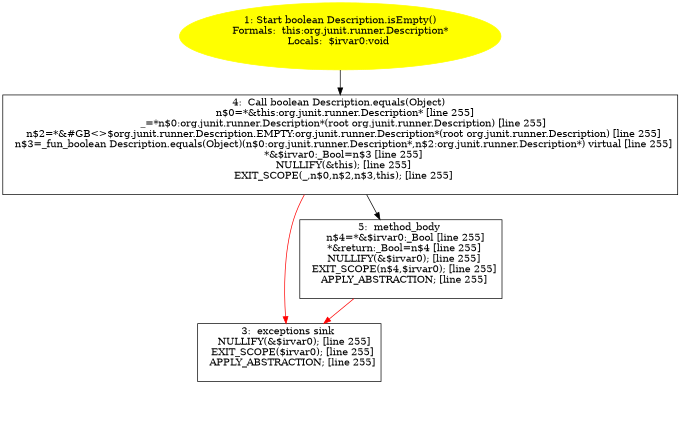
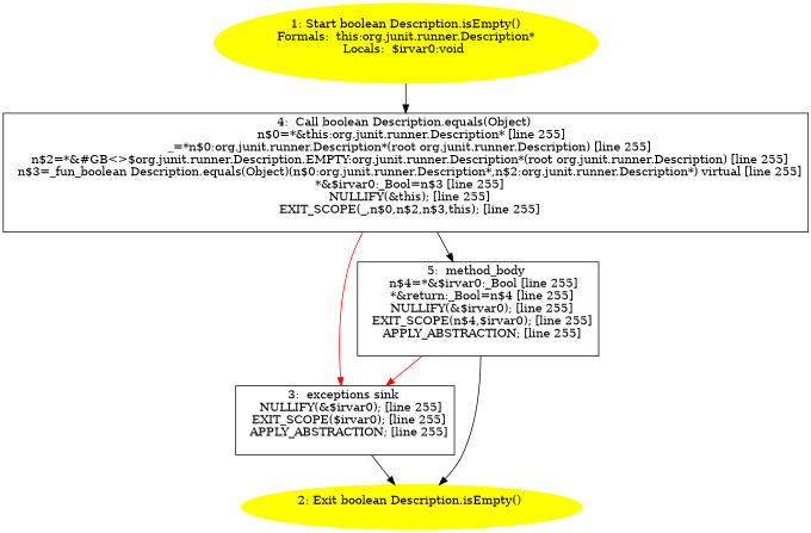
  digraph {
    node [shape=box]
    n1 [color=yellow label="1: Start boolean Description.isEmpty()\nFormals:  this:org.junit.runner.Description*\nLocals:  $irvar0:void \n  " style=filled shape=""]
    n2 [label="4:  Call boolean Description.equals(Object) \n   n$0=*&this:org.junit.runner.Description* [line 255]\n  _=*n$0:org.junit.runner.Description*(root org.junit.runner.Description) [line 255]\n  n$2=*&#GB<>$org.junit.runner.Description.EMPTY:org.junit.runner.Description*(root org.junit.runner.Description) [line 255]\n  n$3=_fun_boolean Description.equals(Object)(n$0:org.junit.runner.Description*,n$2:org.junit.runner.Description*) virtual [line 255]\n  *&$irvar0:_Bool=n$3 [line 255]\n  NULLIFY(&this); [line 255]\n  EXIT_SCOPE(_,n$0,n$2,n$3,this); [line 255]\n "]
    n3 [label="3:  exceptions sink \n   NULLIFY(&$irvar0); [line 255]\n  EXIT_SCOPE($irvar0); [line 255]\n  APPLY_ABSTRACTION; [line 255]\n "]
    n4 [label="5:  method_body \n   n$4=*&$irvar0:_Bool [line 255]\n  *&return:_Bool=n$4 [line 255]\n  NULLIFY(&$irvar0); [line 255]\n  EXIT_SCOPE(n$4,$irvar0); [line 255]\n  APPLY_ABSTRACTION; [line 255]\n "]
+   n5 [color=yellow label="2: Exit boolean Description.isEmpty() \n  " style=filled shape=""]
    n1 -> n2
    n2 -> n3 [color=red]
    n2 -> n4
+   n3 -> n5
    n4 -> n3 [color=red]
+   n4 -> n5
  }
